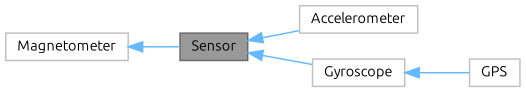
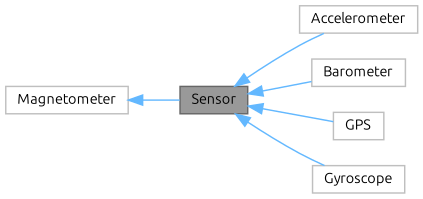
  digraph {
    fontname=Ubuntu
    rankdir=LR
    node [color=grey75 fillcolor=white fontname=Ubuntu fontsize=10 shape=box style=filled]
    edge [color=steelblue1 dir=back fontname=Ubuntu fontsize=10 labelfontname=Helvetica labelfontsize=10 style=solid]
    n1 [color=gray40 fillcolor=grey60 fontcolor=black height=0.2 label=Sensor width=0.4]
    n2 [height=0.2 label=Accelerometer width=0.4]
+   n3 [height=0.2 label=Barometer width=0.4]
    n4 [height=0.2 label=GPS width=0.4]
    n5 [height=0.2 label=Gyroscope width=0.4]
    n6 [height=0.2 label=Magnetometer width=0.4]
    n1 -> n2
-   n5 -> n4
+   n1 -> n3
+   n1 -> n4
    n1 -> n5
    n6 -> n1
  }
